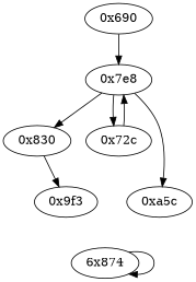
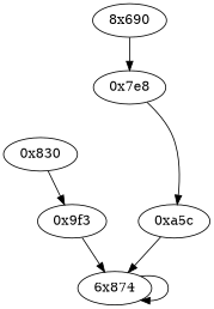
  digraph {
    "edge"="{}"
    file="/Users/mark/Documents/deobfus-2019-ccs/ALL-CFG/simple-hash-functions/bphash/1680_recovered.dot"
    "graph"="{u'file': u'/Users/mark/Documents/deobfus-2019-ccs/ALL-CFG/simple-hash-functions/bphash/1680_recovered.dot'}"
    "node"="{u'opcode': u''}"
-   "0x690" [opcode="[u'push', u'add', u'sub', u'ldr', u'ldr', u'ldr', u'str', u'ldr', u'mov', u'bl', u'ldr', u'ldr', u'mov', u'mov', u'ldr', u'ldr', u'ldr', u'add', u'cmp', u'mov', u'sub', u'mov', u'sub', u'mul', u'mvn', u'mvn', u'orr', u'cmn', u'mov', u'mov', u'eor', u'and', u'orr', u'ldr', u'ldr', u'ldr', u'mov', u'mov', u'b']"]
+   "0x690" [opcode="[u'push', u'add', u'sub', u'ldr', u'ldr', u'ldr', u'str', u'ldr', u'mov', u'bl', u'ldr', u'ldr', u'mov', u'mov', u'ldr', u'ldr', u'ldr', u'add', u'cmp', u'mov', u'sub', u'mov', u'sub', u'mul', u'mvn', u'mvn', u'orr', u'cmn', u'mov', u'mov', u'eor', u'and', u'orr', u'ldr', u'ldr', u'ldr', u'mov', u'mov', u'b']" label="8x690"]
    "0x7e8" [opcode="[u'str', u'str', u'str', u'mov', u'b']"]
    "0x830" [opcode="[u'ldr', u'ldr', u'mvn', u'str', u'add', u'ldr', u'ldr', u'ldr', u'ldr', u'ldr', u'ldr', u'str', u'ldr', u'add', u'str', u'b']"]
-   "0x72c" [opcode="[u'ldr', u'ldr', u'mvn', u'bic', u'and', u'orr', u'ldr', u'ldrb', u'bic', u'bic', u'orr', u'eor', u'ldr', u'ldr', u'ldr', u'add', u'add', u'add', u'sub']"]
    "0xa5c" [opcode="[u'ldr', u'ldr', u'sub', u'mul', u'eor', u'and', u'ldr', u'mov', u'mov', u'ldr', u'cmp', u'mov', u'cmp', u'mov', u'mov', u'cmp', u'mov', u'mov', u'teq', u'mov', u'b']"]
    n6 [label="0x9f3" opcode="[u'ldr', u'ldr', u'ldr', u'ldr', u'ldr', u'mov', u'sub', u'cmp', u'sub', u'mov', u'add', u'mul', u'mov', u'mvn', u'orr', u'cmn', u'mov', u'teq', u'mov', u'mov', u'cmn', u'mov', u'mov', u'cmp', u'mov', u'b']"]
    n7 [label="6x874" opcode="[u'ldr', u'cmp', u'mov', u'mov']"]
    "0x690" -> "0x7e8"
-   "0x7e8" -> "0x830"
-   "0x7e8" -> "0x72c"
    "0x7e8" -> "0xa5c"
    "0x830" -> n6
-   "0x72c" -> "0x7e8"
+   "0xa5c" -> n7
+   n6 -> n7
    n7 -> n7
  }
